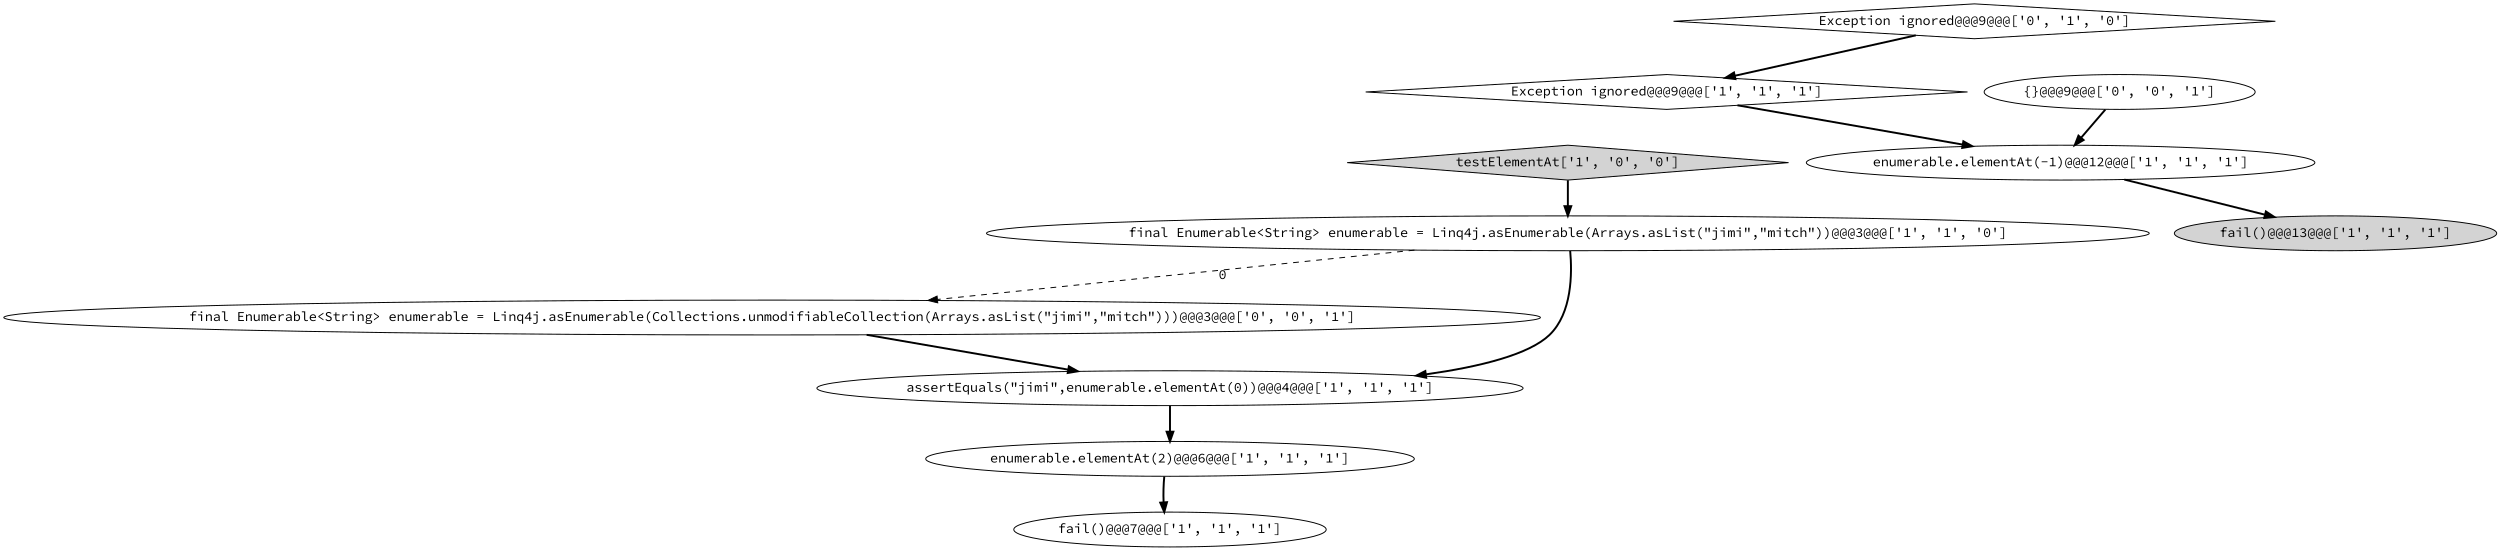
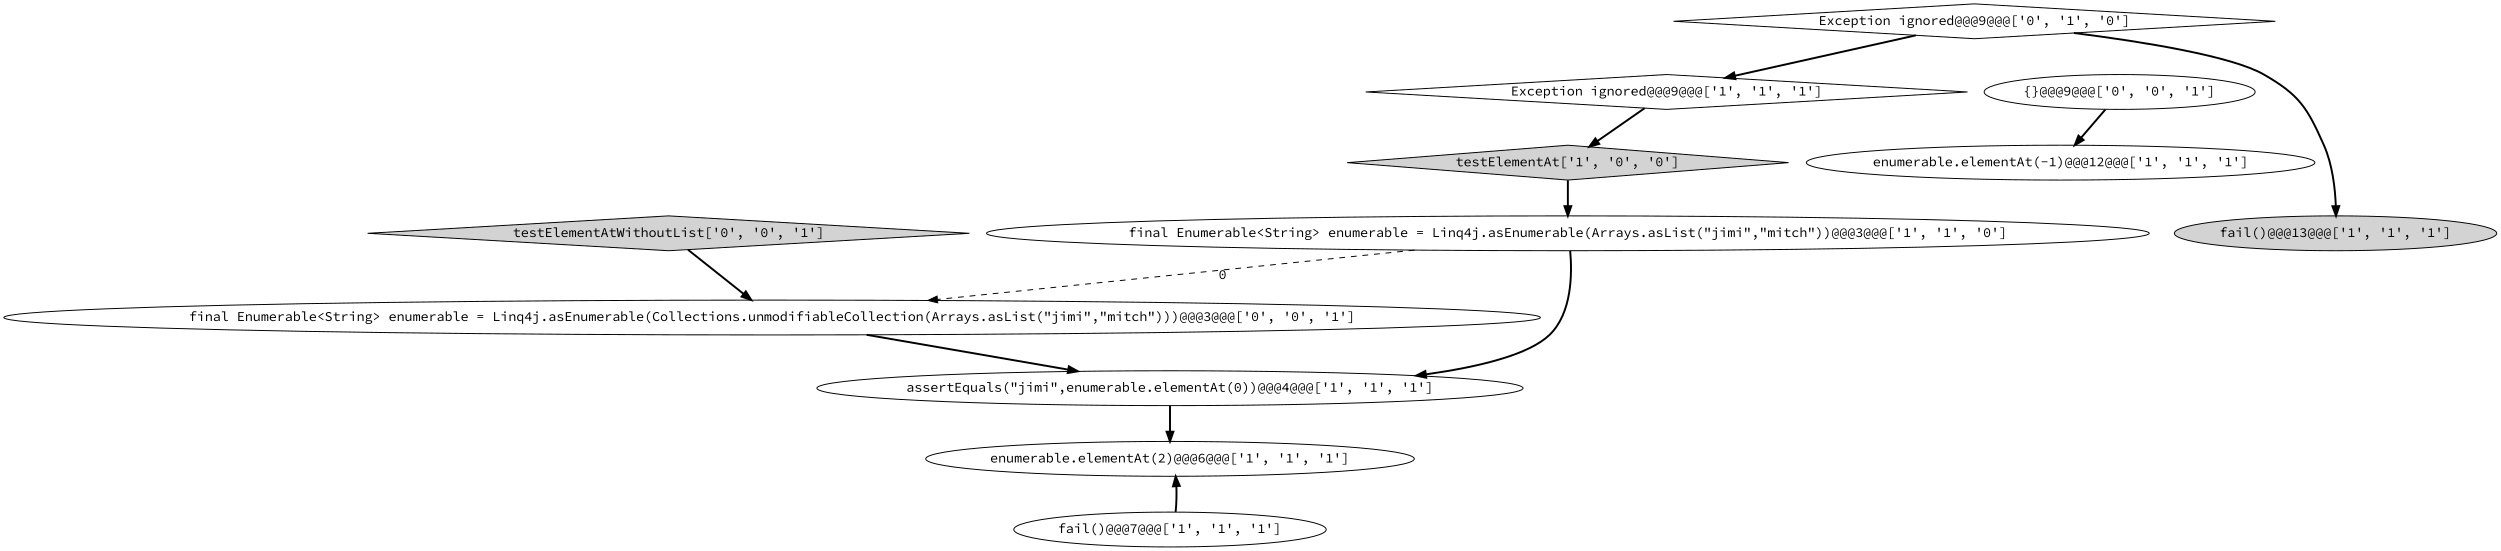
  digraph {
    fontname="Source Code Pro"
    node [fillcolor=white fontname="Source Code Pro" shape=ellipse style=filled]
    edge [fontname="Source Code Pro" style=bold]
+   n1 [fillcolor=lightgray label="testElementAtWithoutList['0', '0', '1']" shape=diamond]
    n2 [label="final Enumerable<String> enumerable = Linq4j.asEnumerable(Collections.unmodifiableCollection(Arrays.asList(\"jimi\",\"mitch\")))@@@3@@@['0', '0', '1']"]
    n3 [label="assertEquals(\"jimi\",enumerable.elementAt(0))@@@4@@@['1', '1', '1']"]
    n4 [label="enumerable.elementAt(2)@@@6@@@['1', '1', '1']"]
    n5 [label="final Enumerable<String> enumerable = Linq4j.asEnumerable(Arrays.asList(\"jimi\",\"mitch\"))@@@3@@@['1', '1', '0']"]
    n6 [label="fail()@@@7@@@['1', '1', '1']"]
    n7 [label="enumerable.elementAt(-1)@@@12@@@['1', '1', '1']"]
    n8 [fillcolor=lightgray label="fail()@@@13@@@['1', '1', '1']"]
    n9 [label="Exception ignored@@@9@@@['1', '1', '1']" shape=diamond]
    n10 [label="{}@@@9@@@['0', '0', '1']"]
    n11 [fillcolor=lightgray label="testElementAt['1', '0', '0']" shape=diamond]
    n12 [label="Exception ignored@@@9@@@['0', '1', '0']" shape=diamond]
+   n1 -> n2
    n2 -> n3
    n3 -> n4
-   n4 -> n6
+   n6 -> n4
    n5 -> n2 [label=0 style=dashed]
    n5 -> n3
-   n7 -> n8
-   n9 -> n7
+   n12 -> n8
+   n9 -> n11
    n10 -> n7
    n11 -> n5
    n12 -> n9
  }
